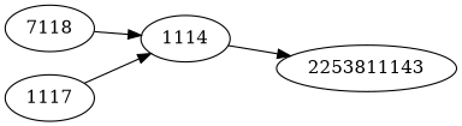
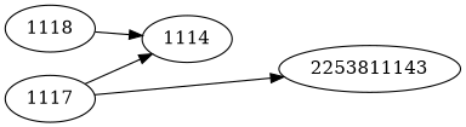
  strict digraph {
    rankdir=LR
    n1 [label=1114]
    2253811143
    1117
-   1118 [label=7118]
-   n1 -> 2253811143
+   1118
+   1117 -> 2253811143
    1117 -> n1
    1118 -> n1
  }
